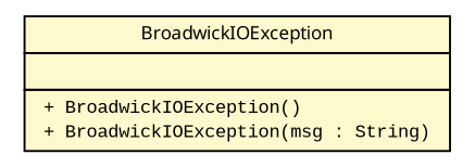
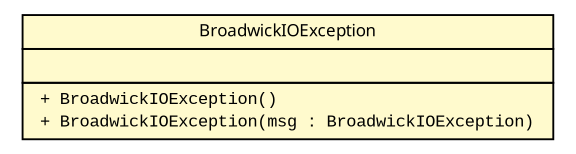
  digraph {
    nodesep=0.25
    ranksep=0.5
    fontname="Liberation Mono"
-   n1 [fontcolor=black fontname="Liberation Mono" fontsize=9.0 label=<<table title="broadwick.io.BroadwickIOException" border="0" cellborder="1" cellspacing="0" cellpadding="2" port="p" bgcolor="lemonChiffon" href="./BroadwickIOException.html"> 		<tr><td><table border="0" cellspacing="0" cellpadding="1"> <tr><td align="center" balign="center"><font face="Trebuchet MS"> BroadwickIOException </font></td></tr> 		</table></td></tr> 		<tr><td><table border="0" cellspacing="0" cellpadding="1"> <tr><td align="left" balign="left">  </td></tr> 		</table></td></tr> 		<tr><td><table border="0" cellspacing="0" cellpadding="1"> <tr><td align="left" balign="left"> + BroadwickIOException() </td></tr> <tr><td align="left" balign="left"> + BroadwickIOException(msg : String) </td></tr> 		</table></td></tr> 		</table>> shape=plaintext]
+   n1 [fontcolor=black fontname="Liberation Mono" fontsize=9.0 label=<<table title="broadwick.io.BroadwickIOException" border="0" cellborder="1" cellspacing="0" cellpadding="2" port="p" bgcolor="lemonChiffon" href="./BroadwickIOException.html"> 		<tr><td><table border="0" cellspacing="0" cellpadding="1"> <tr><td align="center" balign="center"><font face="Trebuchet MS"> BroadwickIOException </font></td></tr> 		</table></td></tr> 		<tr><td><table border="0" cellspacing="0" cellpadding="1"> <tr><td align="left" balign="left">  </td></tr> 		</table></td></tr> 		<tr><td><table border="0" cellspacing="0" cellpadding="1"> <tr><td align="left" balign="left"> + BroadwickIOException() </td></tr> <tr><td align="left" balign="left"> + BroadwickIOException(msg : BroadwickIOException) </td></tr> 		</table></td></tr> 		</table>> shape=plaintext]
  }
